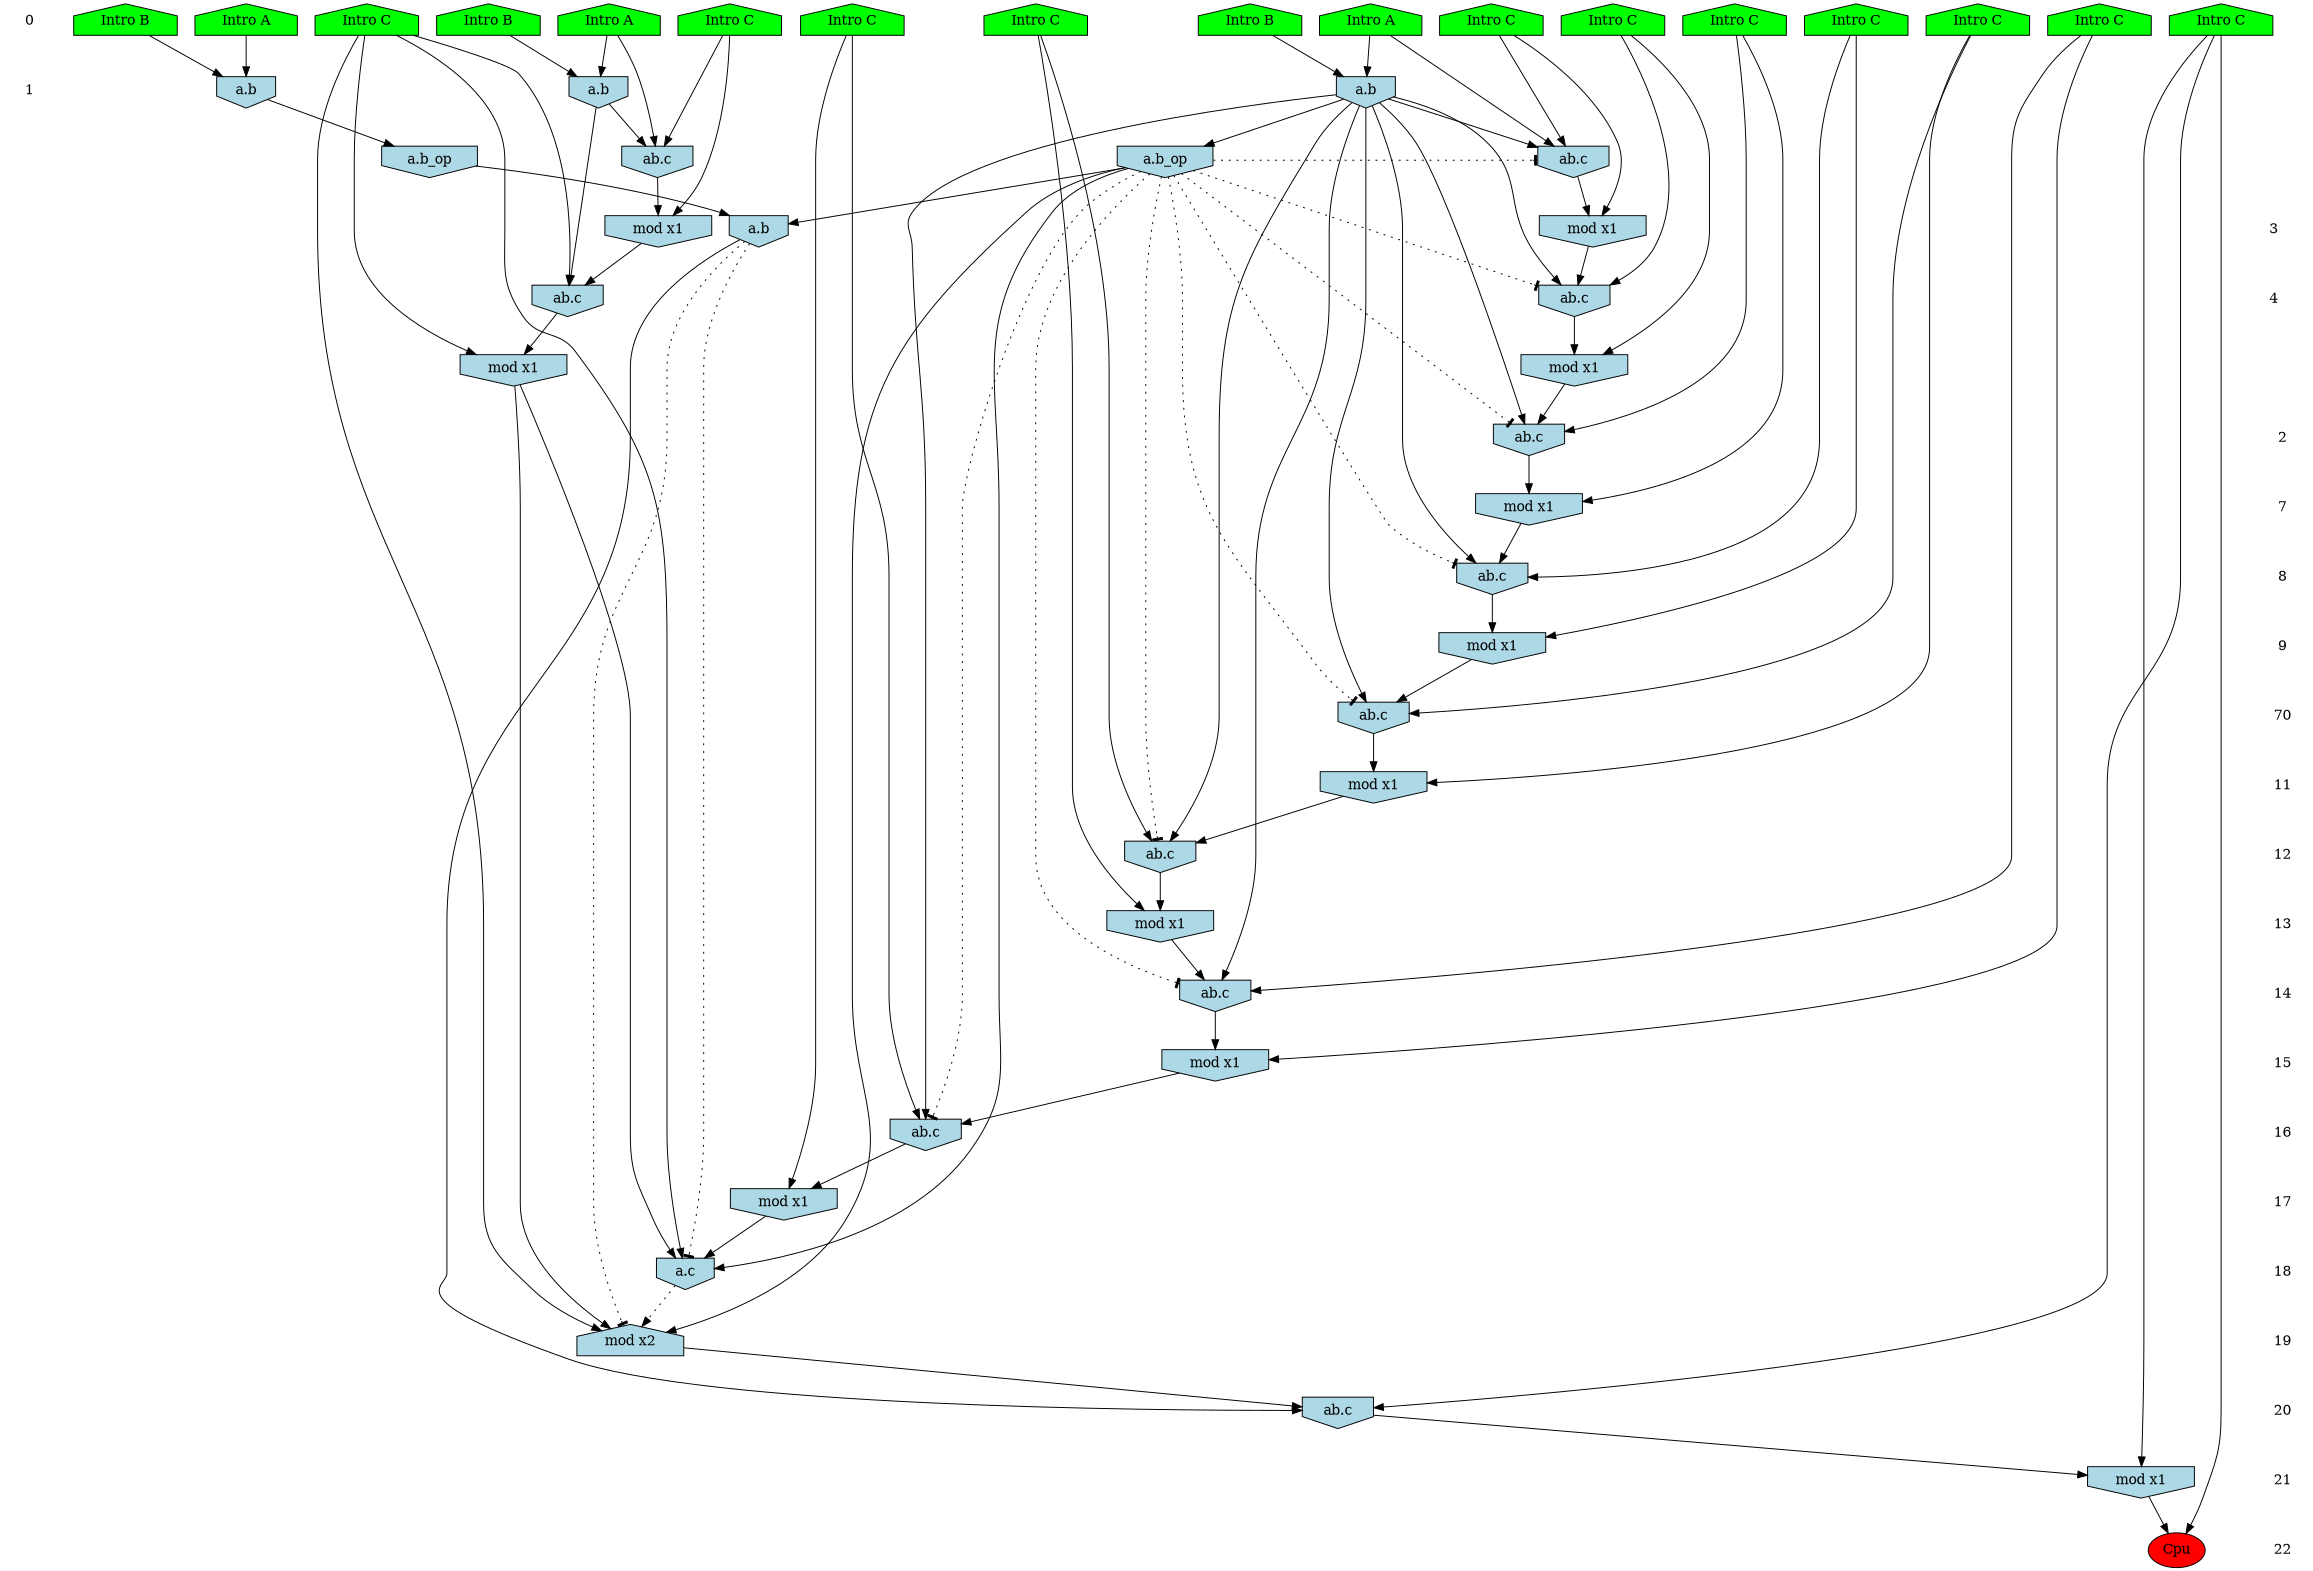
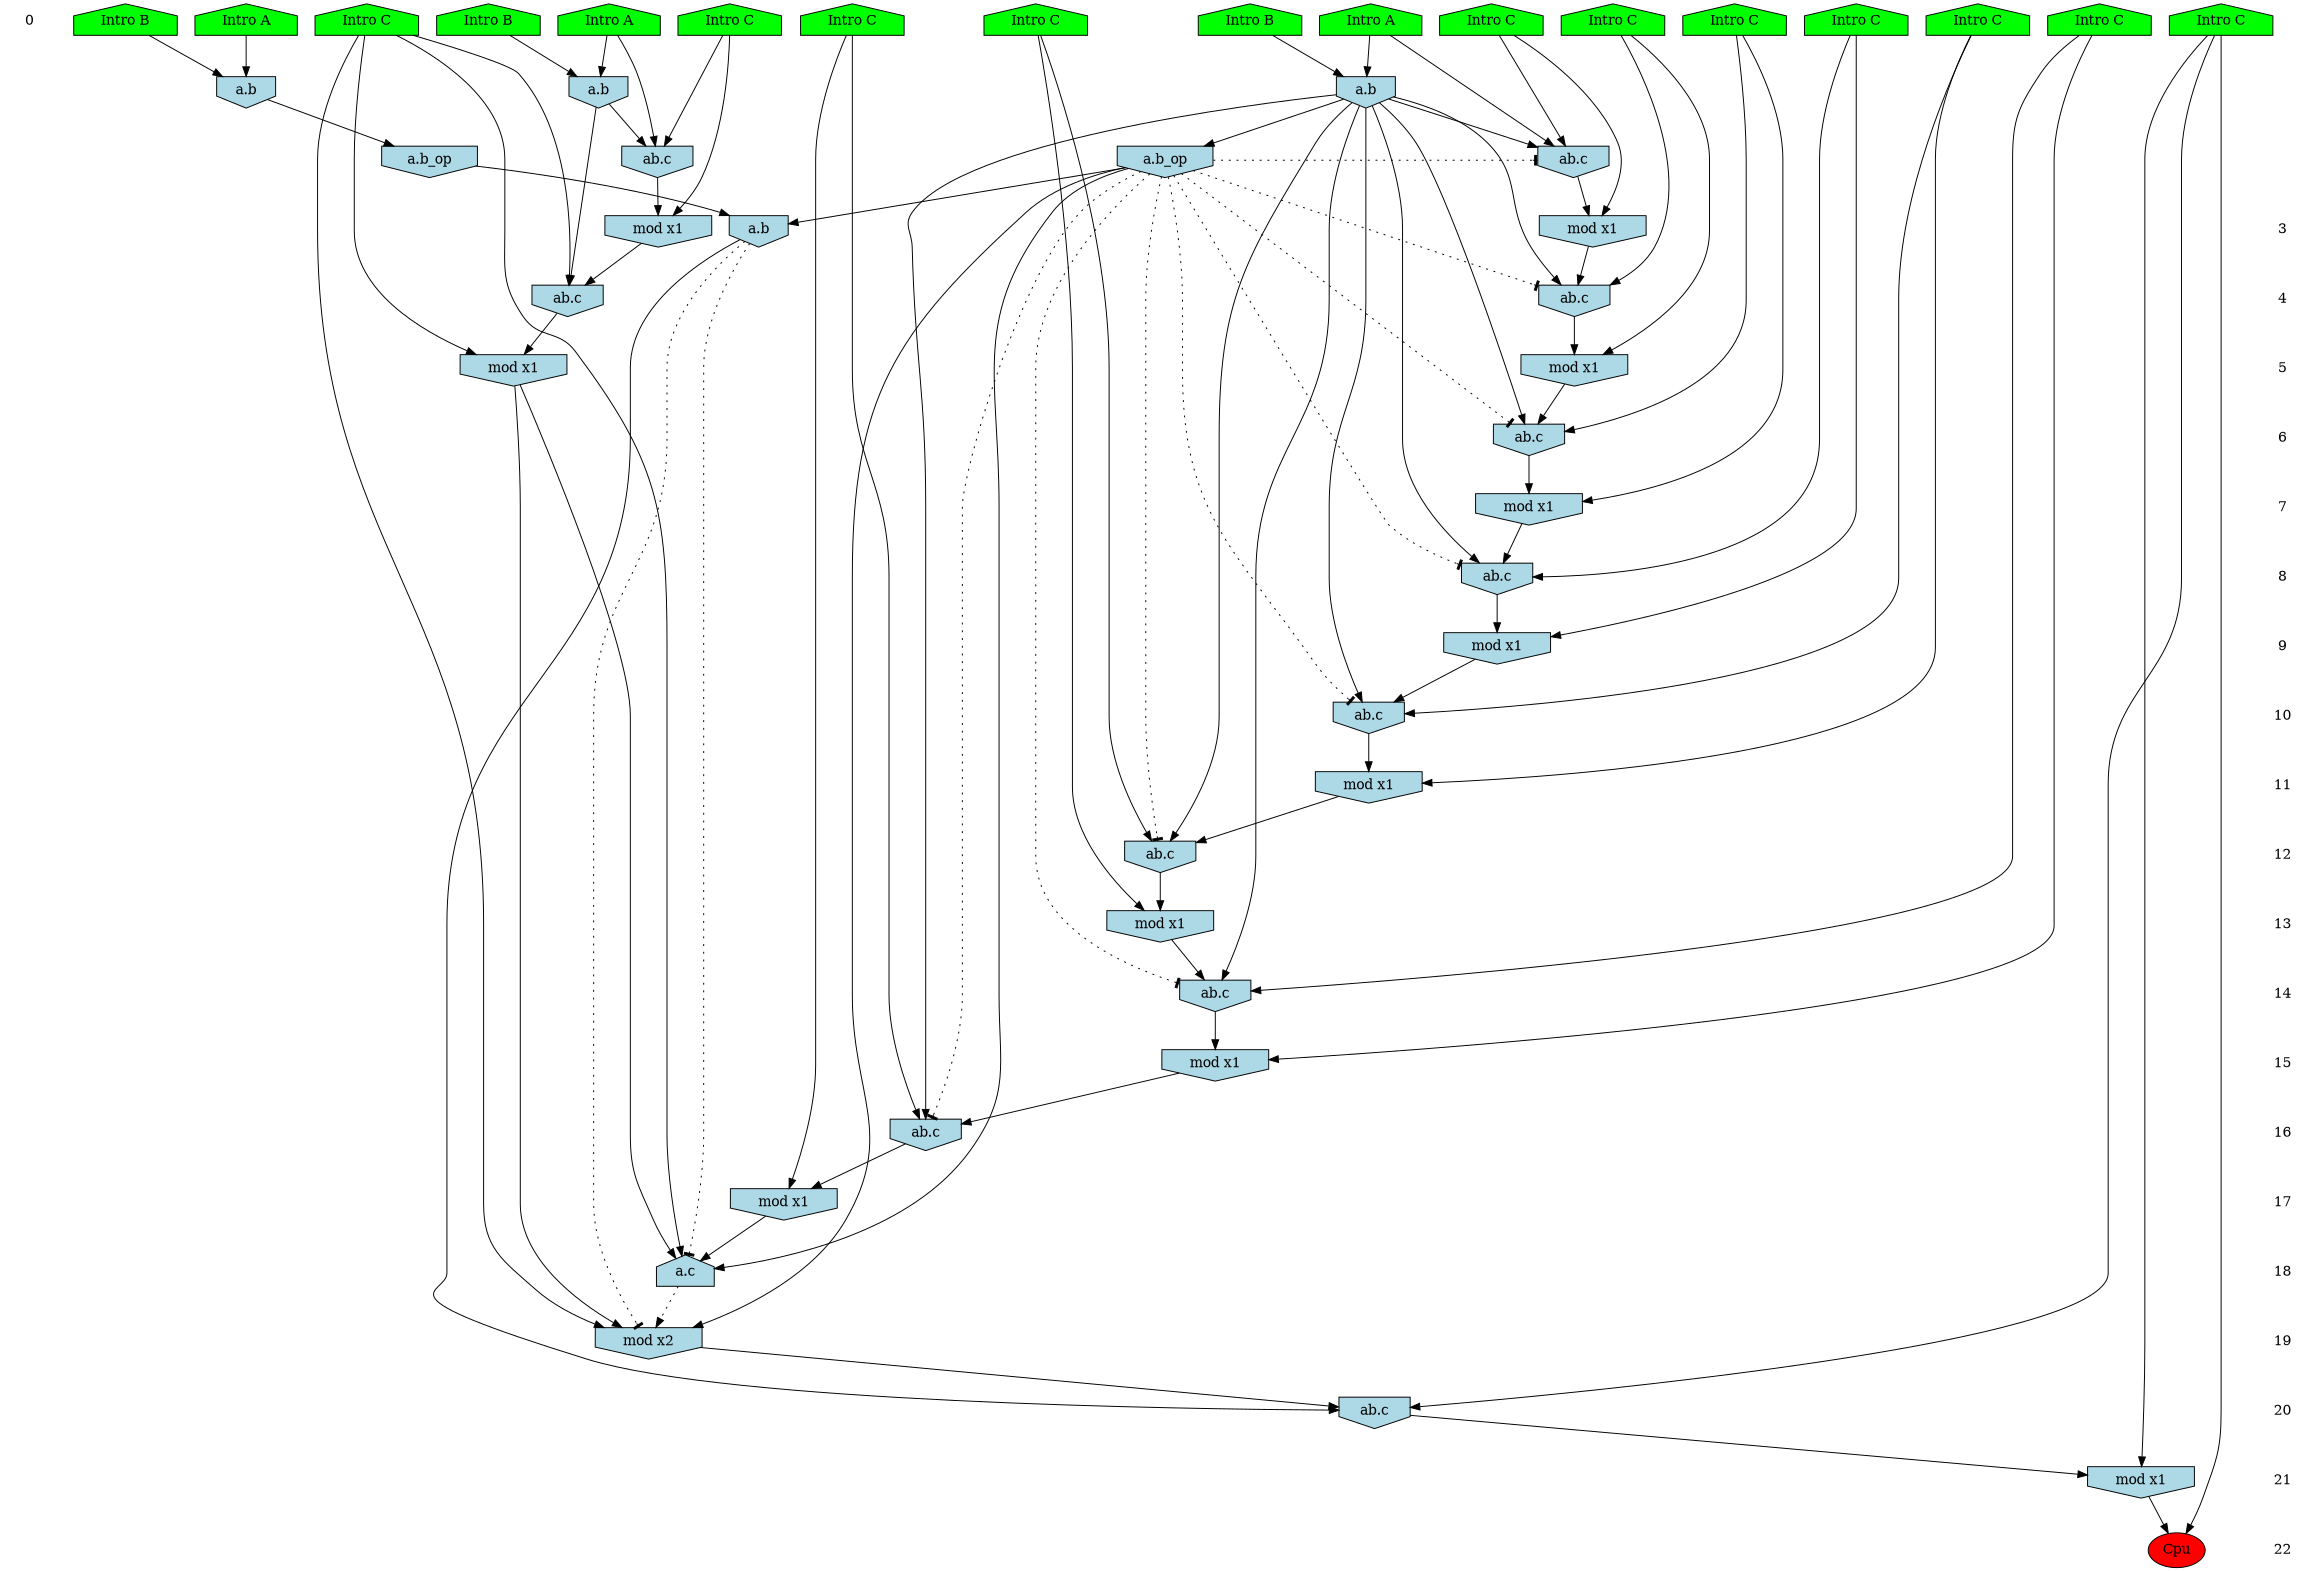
  digraph {
    ranksep=.5
    node [shape=invhouse fillcolor=lightblue style=filled]
    0 [shape=plaintext fillcolor="" style=""]
    n2 [fillcolor=green label="Intro A" shape=house]
    n3 [fillcolor=green label="Intro A" shape=house]
    n4 [fillcolor=green label="Intro B" shape=house]
    n5 [fillcolor=green label="Intro B" shape=house]
    n6 [fillcolor=green label="Intro B" shape=house]
    n7 [fillcolor=green label="Intro A" shape=house]
    n8 [fillcolor=green label="Intro C" shape=house]
    n9 [fillcolor=green label="Intro C" shape=house]
    n10 [fillcolor=green label="Intro C" shape=house]
    n11 [fillcolor=green label="Intro C" shape=house]
    n12 [fillcolor=green label="Intro C" shape=house]
    n13 [fillcolor=green label="Intro C" shape=house]
    n14 [fillcolor=green label="Intro C" shape=house]
    n15 [fillcolor=green label="Intro C" shape=house]
    n16 [fillcolor=green label="Intro C" shape=house]
    n17 [fillcolor=green label="Intro C" shape=house]
    n18 [fillcolor=green label="Intro C" shape=house]
-   1 [shape=plaintext fillcolor="" style=""]
    n20 [label="a.b"]
    n21 [label="a.b"]
    n22 [label="a.b"]
    n23 [label="ab.c"]
    n24 [label="ab.c"]
    n25 [label="a.b_op"]
    n26 [label="a.b_op"]
    3 [shape=plaintext fillcolor="" style=""]
    n28 [label="mod x1"]
    n29 [label="mod x1"]
    n30 [label="a.b"]
    4 [shape=plaintext fillcolor="" style=""]
    n32 [label="ab.c"]
    n33 [label="ab.c"]
+   5 [shape=plaintext fillcolor="" style=""]
    n35 [label="mod x1"]
    n36 [label="mod x1"]
-   6 [shape=plaintext label=2 fillcolor="" style=""]
+   6 [shape=plaintext fillcolor="" style=""]
    n38 [label="ab.c"]
    7 [shape=plaintext fillcolor="" style=""]
    n40 [label="mod x1"]
    8 [shape=plaintext fillcolor="" style=""]
    n42 [label="ab.c"]
    9 [shape=plaintext fillcolor="" style=""]
    n44 [label="mod x1"]
-   10 [shape=plaintext label=70 fillcolor="" style=""]
+   10 [shape=plaintext fillcolor="" style=""]
    n46 [label="ab.c"]
    11 [shape=plaintext fillcolor="" style=""]
    n48 [label="mod x1"]
    13 [shape=plaintext fillcolor="" style=""]
    n50 [label="mod x1"]
    12 [shape=plaintext fillcolor="" style=""]
    n52 [label="ab.c"]
    14 [shape=plaintext fillcolor="" style=""]
    n54 [label="ab.c"]
    15 [shape=plaintext fillcolor="" style=""]
    n56 [label="mod x1"]
    16 [shape=plaintext fillcolor="" style=""]
    n58 [label="ab.c"]
    17 [shape=plaintext fillcolor="" style=""]
    n60 [label="mod x1"]
    18 [shape=plaintext fillcolor="" style=""]
-   n62 [label="a.c"]
+   n62 [label="a.c" shape=house]
    19 [shape=plaintext fillcolor="" style=""]
-   n64 [label="mod x2" shape=house]
+   n64 [label="mod x2"]
    20 [shape=plaintext fillcolor="" style=""]
    n66 [label="ab.c"]
    21 [shape=plaintext fillcolor="" style=""]
    n68 [label="mod x1"]
    22 [shape=plaintext fillcolor="" style=""]
    n70 [fillcolor=red label=Cpu shape=""]
    subgraph sub_1 {
      rank=same
      0
      n2
      n3
      n4
      n5
      n6
      n7
      n8
      n9
      n10
      n11
      n12
      n13
      n14
      n15
      n16
      n17
      n18
    }
    subgraph sub_2 {
      rank=same
-     1
      n20
      n21
      n22
    }
    subgraph sub_3 {
      rank=same
      n23
      n24
      n25
      n26
    }
    subgraph sub_4 {
      rank=same
      3
      n28
      n29
      n30
    }
    subgraph sub_5 {
      rank=same
      4
      n32
      n33
    }
    subgraph sub_6 {
      rank=same
+     5
      n35
      n36
    }
    subgraph sub_7 {
      rank=same
      6
      n38
    }
    subgraph sub_8 {
      rank=same
      7
      n40
    }
    subgraph sub_9 {
      rank=same
      8
      n42
    }
    subgraph sub_10 {
      rank=same
      9
      n44
    }
    subgraph sub_11 {
      rank=same
      10
      n46
    }
    subgraph sub_12 {
      rank=same
      11
      n48
    }
    subgraph sub_13 {
      rank=same
      13
      n50
    }
    subgraph sub_14 {
      rank=same
      12
      n52
    }
    subgraph sub_15 {
      rank=same
      14
      n54
    }
    subgraph sub_16 {
      rank=same
      15
      n56
    }
    subgraph sub_17 {
      rank=same
      16
      n58
    }
    subgraph sub_18 {
      rank=same
      17
      n60
    }
    subgraph sub_19 {
      rank=same
      18
      n62
    }
    subgraph sub_20 {
      rank=same
      19
      n64
    }
    subgraph sub_21 {
      rank=same
      20
      n66
    }
    subgraph sub_22 {
      rank=same
      21
      n68
    }
    subgraph sub_23 {
      rank=same
      22
      n70
    }
-   0 -> 1 [style=invis]
    n2 -> n21
    n2 -> n24
    n3 -> n20
    n3 -> n23
    n4 -> n20
    n5 -> n21
    n6 -> n22
    n7 -> n22
    n8 -> n66
    n8 -> n68
    n8 -> n70
    n9 -> n23
    n9 -> n28
    n10 -> n42
    n10 -> n44
    n11 -> n54
    n11 -> n56
    n12 -> n24
    n12 -> n29
    n13 -> n33
    n13 -> n36
    n13 -> n62
    n13 -> n64
    n14 -> n58
    n14 -> n60
    n15 -> n32
    n15 -> n35
    n16 -> n50
    n16 -> n52
    n17 -> n46
    n17 -> n48
    n18 -> n38
    n18 -> n40
    n20 -> n23
    n20 -> n25
    n20 -> n32
    n20 -> n38
    n20 -> n42
    n20 -> n46
    n20 -> n52
    n20 -> n54
    n20 -> n58
    n21 -> n24
    n21 -> n33
    n22 -> n26
    n23 -> n28
    n24 -> n29
    n25 -> n23 [arrowhead=tee style=dotted]
    n25 -> n30
    n25 -> n32 [arrowhead=tee style=dotted]
    n25 -> n38 [arrowhead=tee style=dotted]
    n25 -> n42 [arrowhead=tee style=dotted]
    n25 -> n46 [arrowhead=tee style=dotted]
    n25 -> n52 [arrowhead=tee style=dotted]
    n25 -> n54 [arrowhead=tee style=dotted]
    n25 -> n58 [arrowhead=tee style=dotted]
    n25 -> n62
    n25 -> n64
    n26 -> n30
    3 -> 4 [style=invis]
    n28 -> n32
    n29 -> n33
    n30 -> n62 [arrowhead=tee style=dotted]
    n30 -> n64 [arrowhead=tee style=dotted]
    n30 -> n66
+   4 -> 5 [style=invis]
    n32 -> n35
    n33 -> n36
+   5 -> 6 [style=invis]
    n35 -> n38
    n36 -> n62
    n36 -> n64
    6 -> 7 [style=invis]
    n38 -> n40
    7 -> 8 [style=invis]
    n40 -> n42
    8 -> 9 [style=invis]
    n42 -> n44
    9 -> 10 [style=invis]
    n44 -> n46
    10 -> 11 [style=invis]
    n46 -> n48
    11 -> 12 [style=invis]
    n48 -> n52
    13 -> 14 [style=invis]
    n50 -> n54
    12 -> 13 [style=invis]
    n52 -> n50
    14 -> 15 [style=invis]
    n54 -> n56
    15 -> 16 [style=invis]
    n56 -> n58
    16 -> 17 [style=invis]
    n58 -> n60
    17 -> 18 [style=invis]
    n60 -> n62
    18 -> 19 [style=invis]
    n62 -> n64 [style=dotted]
    19 -> 20 [style=invis]
    n64 -> n66
    20 -> 21 [style=invis]
    n66 -> n68
    21 -> 22 [style=invis]
    n68 -> n70
  }
